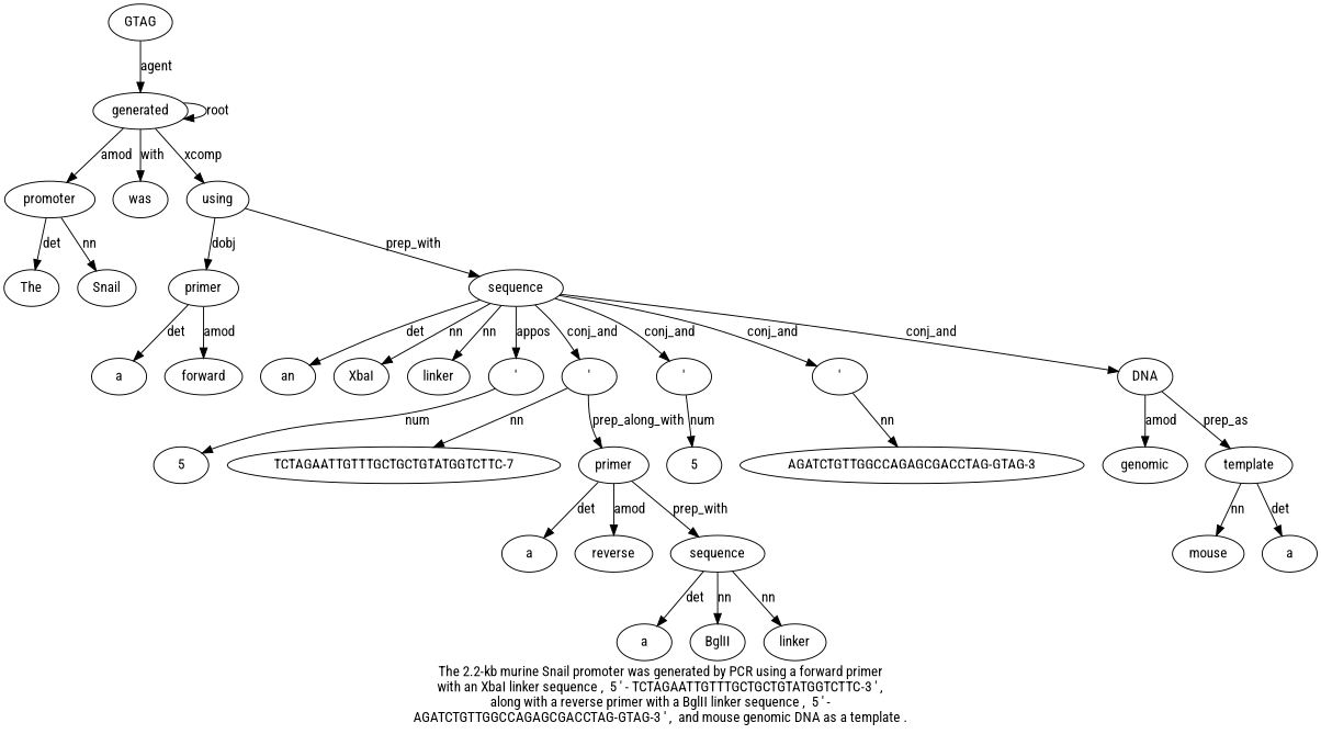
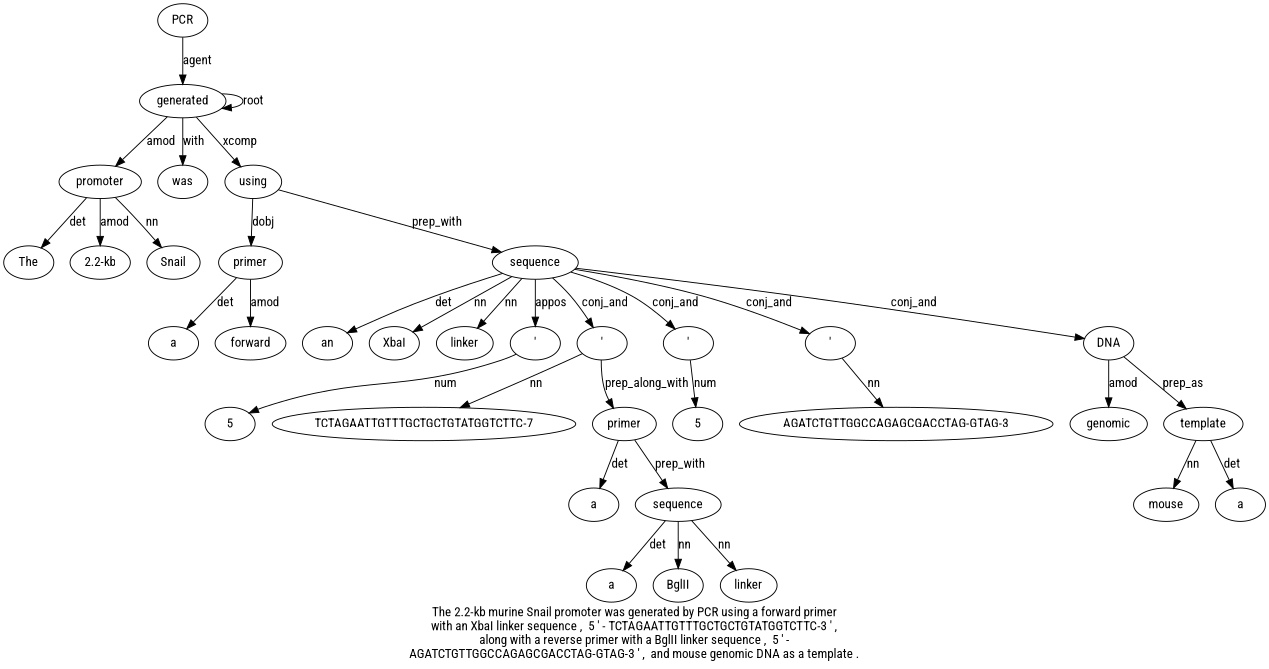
  digraph {
    fontname="Roboto Condensed"
    label="The 2.2-kb murine Snail promoter was generated by PCR using a forward primer\nwith an XbaI linker sequence ,  5 ′ - TCTAGAATTGTTTGCTGCTGTATGGTCTTC-3 ′ ,\nalong with a reverse primer with a BglII linker sequence ,  5 ′ -\nAGATCTGTTGGCCAGAGCGACCTAG-GTAG-3 ′ ,  and mouse genomic DNA as a template ."
    node [fillcolor=white fontname="Roboto Condensed" style=filled]
    edge [fontname="Roboto Condensed"]
    n1 [label=promoter]
    n2 [label=The]
+   n3 [label="2.2-kb"]
    n4 [label=Snail]
    n5 [label=generated]
    n6 [label=was]
    n7 [label=using]
-   n8 [label=GTAG]
+   n8 [label=PCR]
    n9 [label=primer]
    n10 [label=sequence]
    n11 [label=a]
    n12 [label=forward]
    n13 [label=an]
    n14 [label=XbaI]
    n15 [label=linker]
    n16 [label="′"]
    n17 [label="′"]
    n18 [label="′"]
    n19 [label="′"]
    n20 [label=DNA]
    n21 [label=5]
    n22 [label="TCTAGAATTGTTTGCTGCTGTATGGTCTTC-7"]
    n23 [label=primer]
    n24 [label=5]
    n25 [label="AGATCTGTTGGCCAGAGCGACCTAG-GTAG-3"]
    n26 [label=genomic]
    n27 [label=template]
    n28 [label=a]
-   n29 [label=reverse]
    n30 [label=sequence]
    n31 [label=a]
    n32 [label=BglII]
    n33 [label=linker]
    n34 [label=mouse]
    n35 [label=a]
    n1 -> n2 [label=det]
+   n1 -> n3 [label=amod]
    n1 -> n4 [label=nn]
    n5 -> n1 [label=amod]
    n5 -> n5 [label=root]
    n5 -> n6 [label=with]
    n5 -> n7 [label=xcomp]
    n7 -> n9 [label=dobj]
    n7 -> n10 [label=prep_with]
    n8 -> n5 [label=agent]
    n9 -> n11 [label=det]
    n9 -> n12 [label=amod]
    n10 -> n13 [label=det]
    n10 -> n14 [label=nn]
    n10 -> n15 [label=nn]
    n10 -> n16 [label=appos]
    n10 -> n17 [label=conj_and]
    n10 -> n18 [label=conj_and]
    n10 -> n19 [label=conj_and]
    n10 -> n20 [label=conj_and]
    n16 -> n21 [label=num]
    n17 -> n22 [label=nn]
    n17 -> n23 [label=prep_along_with]
    n18 -> n24 [label=num]
    n19 -> n25 [label=nn]
    n20 -> n26 [label=amod]
    n20 -> n27 [label=prep_as]
    n23 -> n28 [label=det]
-   n23 -> n29 [label=amod]
    n23 -> n30 [label=prep_with]
    n27 -> n34 [label=nn]
    n27 -> n35 [label=det]
    n30 -> n31 [label=det]
    n30 -> n32 [label=nn]
    n30 -> n33 [label=nn]
  }
